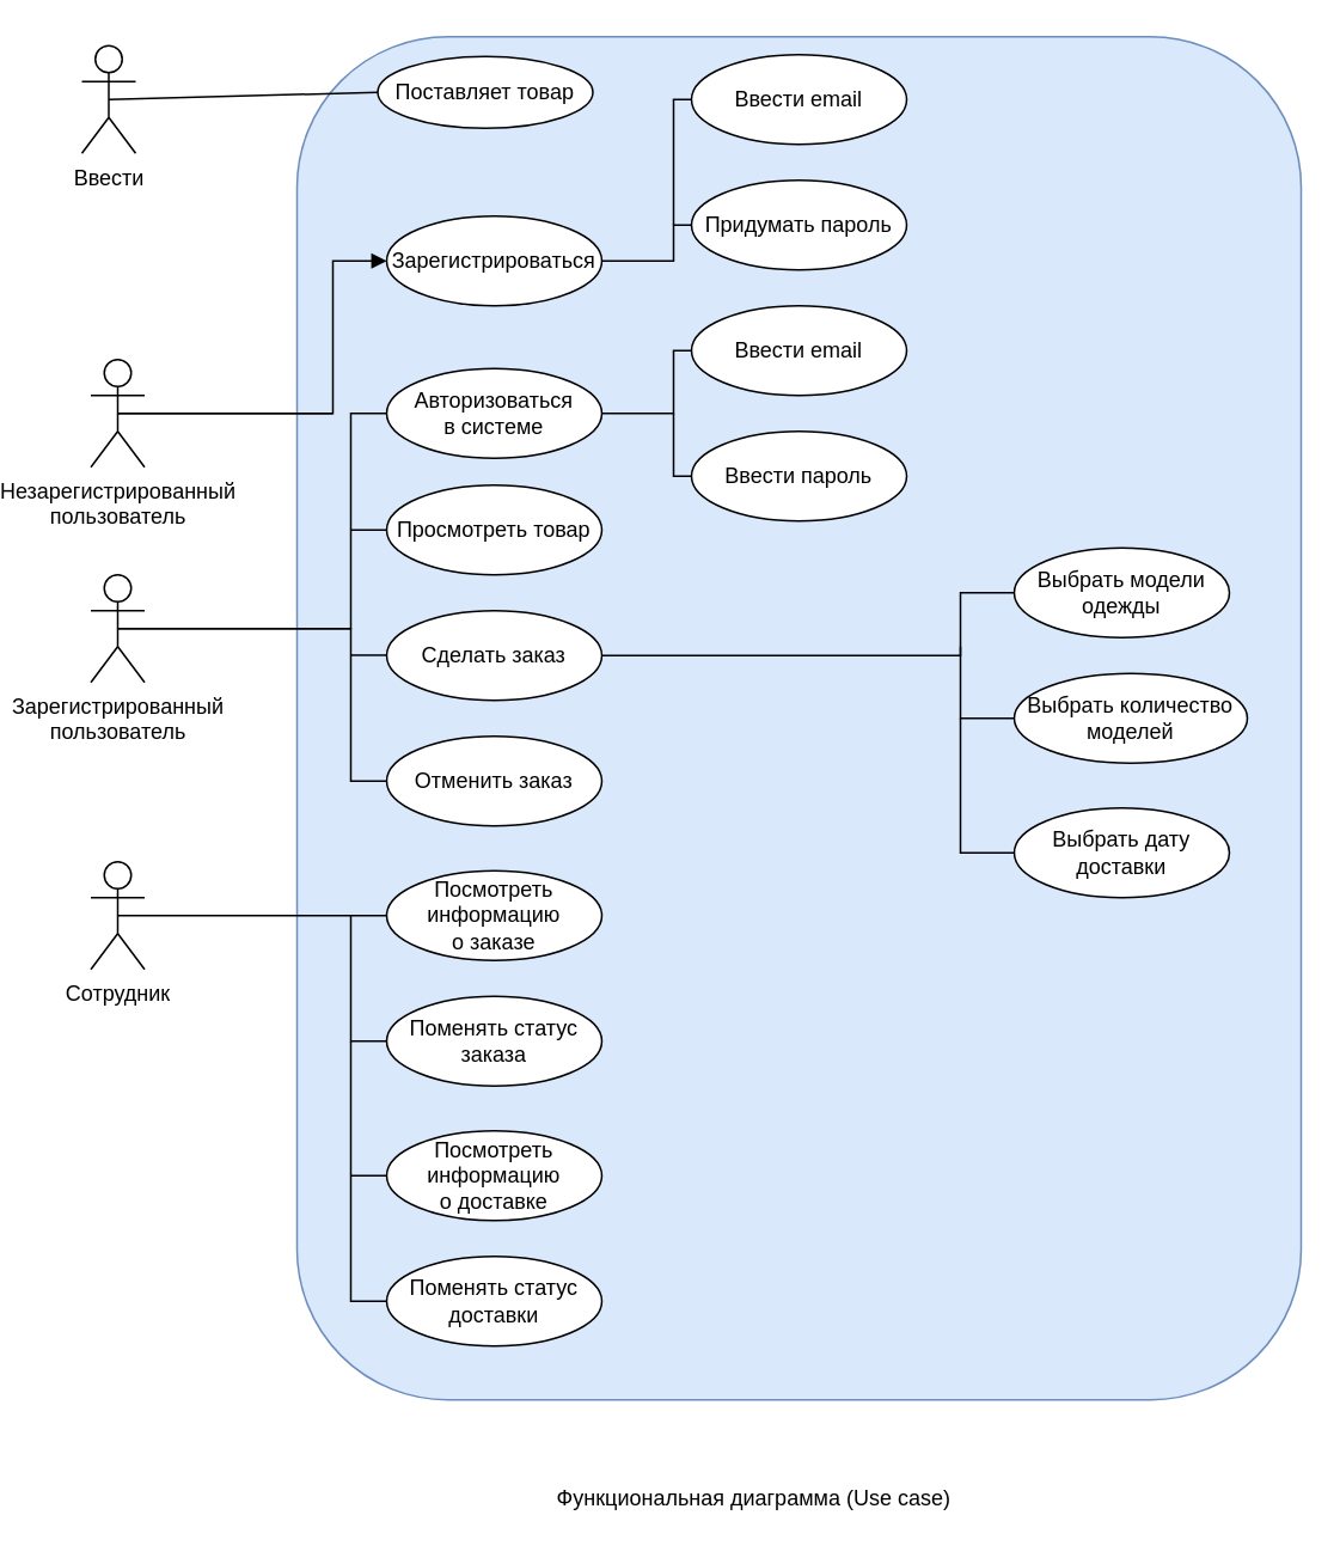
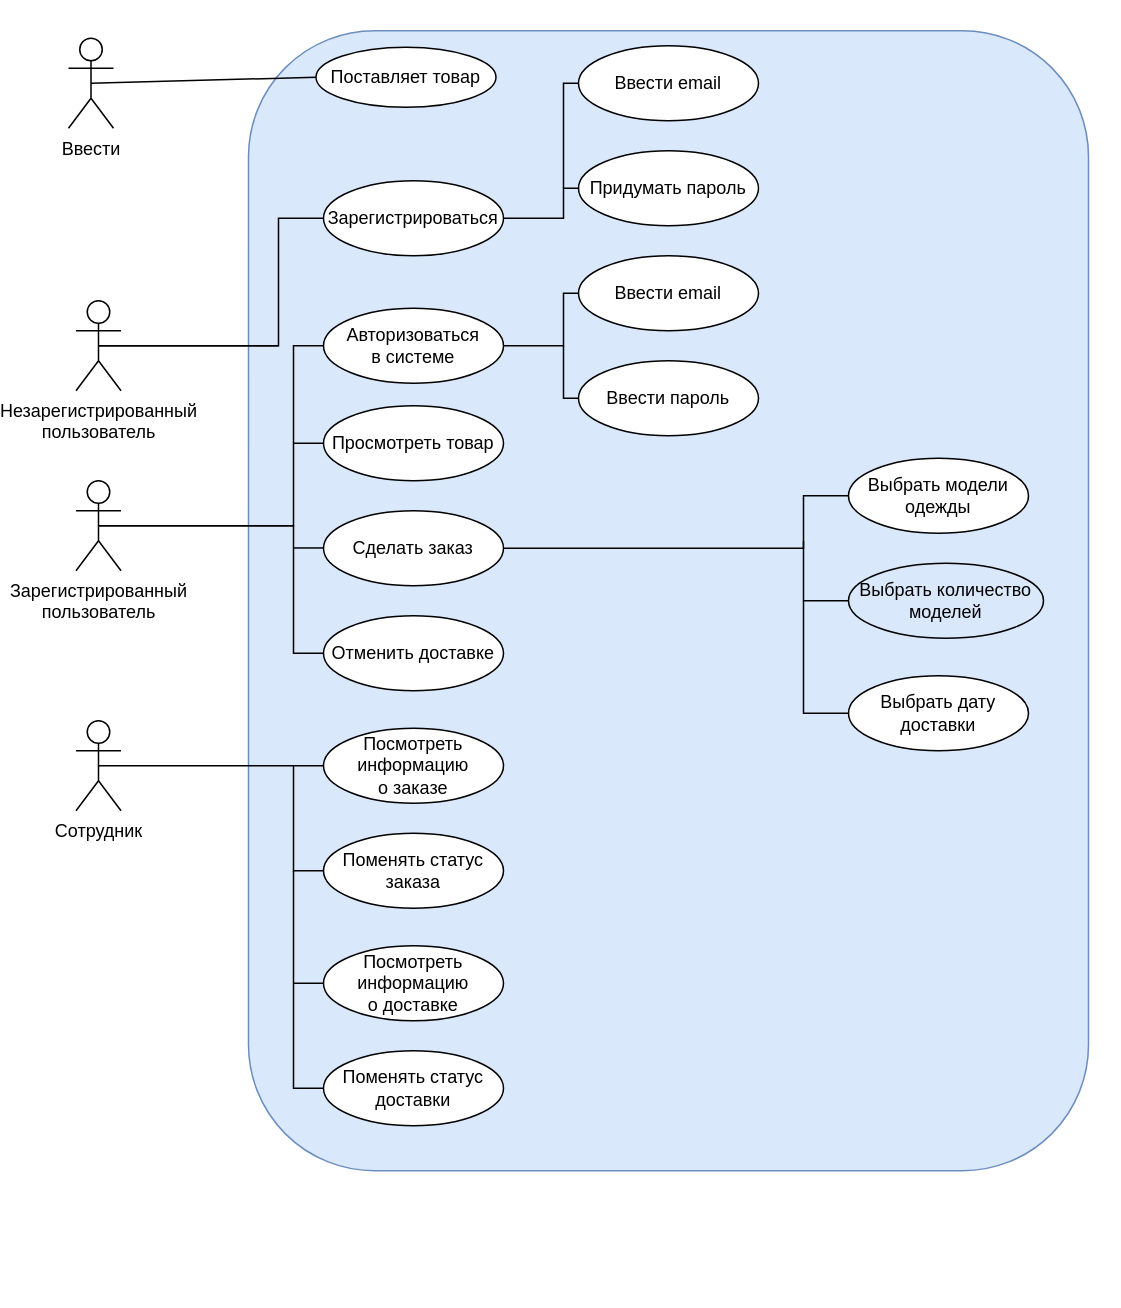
  <mxCell id="0" />
  <mxCell id="1" parent="0" />
  <mxCell id="2" value="" style="rounded=1;whiteSpace=wrap;html=1;fillColor=#dae8fc;strokeColor=#6c8ebf;" vertex="1" parent="1"><mxGeometry x="140" y="20" width="560" height="760" as="geometry" /></mxCell>
  <mxCell id="3" value="Незарегистрированный&lt;br&gt;пользователь" style="shape=umlActor;verticalLabelPosition=bottom;verticalAlign=top;html=1;outlineConnect=0;" vertex="1" parent="1"><mxGeometry x="25" y="200" width="30" height="60" as="geometry" /></mxCell>
  <mxCell id="4" value="Зарегистрированный&lt;br&gt;пользователь" style="shape=umlActor;verticalLabelPosition=bottom;verticalAlign=top;html=1;outlineConnect=0;" vertex="1" parent="1"><mxGeometry x="25" y="320" width="30" height="60" as="geometry" /></mxCell>
  <mxCell id="5" value="Зарегистрироваться" style="ellipse;whiteSpace=wrap;html=1;" vertex="1" parent="1"><mxGeometry x="190" y="120" width="120" height="50" as="geometry" /></mxCell>
- <mxCell id="6" value="" style="endArrow=block;html=1;rounded=0;exitX=0.5;exitY=0.5;exitDx=0;exitDy=0;exitPerimeter=0;entryX=0;entryY=0.5;entryDx=0;entryDy=0;" edge="1" parent="1" source="3" target="5"><mxGeometry width="50" height="50" relative="1" as="geometry"><mxPoint x="380" y="390" as="sourcePoint" /><mxPoint x="219.8" y="230" as="targetPoint" /><Array as="points"><mxPoint x="160" y="230" /><mxPoint x="160" y="145" /></Array></mxGeometry></mxCell>
+ <mxCell id="6" value="" style="endArrow=none;html=1;rounded=0;exitX=0.5;exitY=0.5;exitDx=0;exitDy=0;exitPerimeter=0;entryX=0;entryY=0.5;entryDx=0;entryDy=0;" edge="1" parent="1" source="3" target="5"><mxGeometry width="50" height="50" relative="1" as="geometry"><mxPoint x="380" y="390" as="sourcePoint" /><mxPoint x="219.8" y="230" as="targetPoint" /><Array as="points"><mxPoint x="160" y="230" /><mxPoint x="160" y="145" /></Array></mxGeometry></mxCell>
  <mxCell id="7" value="Авторизоваться&lt;br&gt;в системе" style="ellipse;whiteSpace=wrap;html=1;" vertex="1" parent="1"><mxGeometry x="190" y="205" width="120" height="50" as="geometry" /></mxCell>
  <mxCell id="8" value="Просмотреть товар" style="ellipse;whiteSpace=wrap;html=1;" vertex="1" parent="1"><mxGeometry x="190" y="270" width="120" height="50" as="geometry" /></mxCell>
  <mxCell id="9" value="Сделать заказ" style="ellipse;whiteSpace=wrap;html=1;" vertex="1" parent="1"><mxGeometry x="190" y="340" width="120" height="50" as="geometry" /></mxCell>
- <mxCell id="10" value="Отменить заказ" style="ellipse;whiteSpace=wrap;html=1;" vertex="1" parent="1"><mxGeometry x="190" y="410" width="120" height="50" as="geometry" /></mxCell>
+ <mxCell id="10" value="Отменить доставке" style="ellipse;whiteSpace=wrap;html=1;" vertex="1" parent="1"><mxGeometry x="190" y="410" width="120" height="50" as="geometry" /></mxCell>
  <mxCell id="11" value="" style="endArrow=none;html=1;rounded=0;exitX=0.5;exitY=0.5;exitDx=0;exitDy=0;exitPerimeter=0;entryX=0;entryY=0.5;entryDx=0;entryDy=0;" edge="1" parent="1" source="4" target="7"><mxGeometry width="50" height="50" relative="1" as="geometry"><mxPoint x="380" y="390" as="sourcePoint" /><mxPoint x="430" y="340" as="targetPoint" /><Array as="points"><mxPoint x="170" y="350" /><mxPoint x="170" y="230" /></Array></mxGeometry></mxCell>
  <mxCell id="12" value="" style="endArrow=none;html=1;rounded=0;exitX=0.5;exitY=0.5;exitDx=0;exitDy=0;exitPerimeter=0;" edge="1" parent="1" source="3"><mxGeometry width="50" height="50" relative="1" as="geometry"><mxPoint x="380" y="390" as="sourcePoint" /><mxPoint x="160" y="230" as="targetPoint" /></mxGeometry></mxCell>
  <mxCell id="13" value="" style="endArrow=none;html=1;rounded=0;exitX=0;exitY=0.5;exitDx=0;exitDy=0;" edge="1" parent="1" source="8"><mxGeometry width="50" height="50" relative="1" as="geometry"><mxPoint x="380" y="390" as="sourcePoint" /><mxPoint x="170" y="295" as="targetPoint" /></mxGeometry></mxCell>
  <mxCell id="14" value="" style="endArrow=none;html=1;rounded=0;exitX=0;exitY=0.5;exitDx=0;exitDy=0;entryX=0.5;entryY=0.5;entryDx=0;entryDy=0;entryPerimeter=0;" edge="1" parent="1" source="10" target="4"><mxGeometry width="50" height="50" relative="1" as="geometry"><mxPoint x="380" y="390" as="sourcePoint" /><mxPoint x="430" y="340" as="targetPoint" /><Array as="points"><mxPoint x="170" y="435" /><mxPoint x="170" y="350" /></Array></mxGeometry></mxCell>
  <mxCell id="15" value="" style="endArrow=none;html=1;rounded=0;exitX=0;exitY=0.5;exitDx=0;exitDy=0;" edge="1" parent="1"><mxGeometry width="50" height="50" relative="1" as="geometry"><mxPoint x="190" y="364.8" as="sourcePoint" /><mxPoint x="170" y="364.8" as="targetPoint" /></mxGeometry></mxCell>
  <mxCell id="16" value="Ввести email" style="ellipse;whiteSpace=wrap;html=1;" vertex="1" parent="1"><mxGeometry x="360" y="30" width="120" height="50" as="geometry" /></mxCell>
  <mxCell id="17" value="Придумать пароль" style="ellipse;whiteSpace=wrap;html=1;" vertex="1" parent="1"><mxGeometry x="360" y="100" width="120" height="50" as="geometry" /></mxCell>
  <mxCell id="18" value="" style="endArrow=none;html=1;rounded=0;exitX=1;exitY=0.5;exitDx=0;exitDy=0;entryX=0;entryY=0.5;entryDx=0;entryDy=0;" edge="1" parent="1" source="5" target="17"><mxGeometry width="50" height="50" relative="1" as="geometry"><mxPoint x="540" y="310" as="sourcePoint" /><mxPoint x="350" y="145" as="targetPoint" /><Array as="points"><mxPoint x="350" y="145" /><mxPoint x="350" y="125" /></Array></mxGeometry></mxCell>
  <mxCell id="19" value="" style="endArrow=none;html=1;rounded=0;entryX=0;entryY=0.5;entryDx=0;entryDy=0;" edge="1" parent="1" target="16"><mxGeometry width="50" height="50" relative="1" as="geometry"><mxPoint x="350" y="125" as="sourcePoint" /><mxPoint x="400" y="75" as="targetPoint" /><Array as="points"><mxPoint x="350" y="55" /></Array></mxGeometry></mxCell>
  <mxCell id="20" value="Ввести email" style="ellipse;whiteSpace=wrap;html=1;" vertex="1" parent="1"><mxGeometry x="360" y="170" width="120" height="50" as="geometry" /></mxCell>
  <mxCell id="21" value="Ввести пароль" style="ellipse;whiteSpace=wrap;html=1;" vertex="1" parent="1"><mxGeometry x="360" y="240" width="120" height="50" as="geometry" /></mxCell>
  <mxCell id="22" value="" style="endArrow=none;html=1;rounded=0;exitX=1;exitY=0.5;exitDx=0;exitDy=0;entryX=0;entryY=0.5;entryDx=0;entryDy=0;" edge="1" parent="1" source="7" target="20"><mxGeometry width="50" height="50" relative="1" as="geometry"><mxPoint x="540" y="310" as="sourcePoint" /><mxPoint x="590" y="260" as="targetPoint" /><Array as="points"><mxPoint x="350" y="230" /><mxPoint x="350" y="195" /></Array></mxGeometry></mxCell>
  <mxCell id="23" value="" style="endArrow=none;html=1;rounded=0;entryX=0;entryY=0.5;entryDx=0;entryDy=0;" edge="1" parent="1" target="21"><mxGeometry width="50" height="50" relative="1" as="geometry"><mxPoint x="350" y="230" as="sourcePoint" /><mxPoint x="590" y="260" as="targetPoint" /><Array as="points"><mxPoint x="350" y="265" /></Array></mxGeometry></mxCell>
  <mxCell id="24" value="Выбрать модели&lt;br&gt;одежды" style="ellipse;whiteSpace=wrap;html=1;" vertex="1" parent="1"><mxGeometry x="540" y="305" width="120" height="50" as="geometry" /></mxCell>
- <mxCell id="25" value="Выбрать количество&lt;br&gt;моделей" style="ellipse;whiteSpace=wrap;html=1;" vertex="1" parent="1"><mxGeometry x="540" y="375" width="130" height="50" as="geometry" /></mxCell>
+ <mxCell id="25" value="Выбрать количество&lt;br&gt;моделей" style="ellipse;whiteSpace=wrap;html=1;fillColor=#dae8fc;" vertex="1" parent="1"><mxGeometry x="540" y="375" width="130" height="50" as="geometry" /></mxCell>
  <mxCell id="26" value="" style="endArrow=none;html=1;rounded=0;exitX=1;exitY=0.5;exitDx=0;exitDy=0;entryX=0;entryY=0.5;entryDx=0;entryDy=0;" edge="1" parent="1" source="9" target="24"><mxGeometry width="50" height="50" relative="1" as="geometry"><mxPoint x="580" y="420" as="sourcePoint" /><mxPoint x="630" y="370" as="targetPoint" /><Array as="points"><mxPoint x="510" y="365" /><mxPoint x="510" y="330" /></Array></mxGeometry></mxCell>
  <mxCell id="27" value="" style="endArrow=none;html=1;rounded=0;entryX=0;entryY=0.5;entryDx=0;entryDy=0;" edge="1" parent="1" target="25"><mxGeometry width="50" height="50" relative="1" as="geometry"><mxPoint x="510" y="360" as="sourcePoint" /><mxPoint x="630" y="370" as="targetPoint" /><Array as="points"><mxPoint x="510" y="400" /></Array></mxGeometry></mxCell>
  <mxCell id="28" value="Выбрать дату&lt;br&gt;доставки" style="ellipse;whiteSpace=wrap;html=1;" vertex="1" parent="1"><mxGeometry x="540" y="450" width="120" height="50" as="geometry" /></mxCell>
  <mxCell id="29" value="" style="endArrow=none;html=1;rounded=0;exitX=0;exitY=0.5;exitDx=0;exitDy=0;" edge="1" parent="1" source="28"><mxGeometry width="50" height="50" relative="1" as="geometry"><mxPoint x="600" y="420" as="sourcePoint" /><mxPoint x="510" y="400" as="targetPoint" /><Array as="points"><mxPoint x="510" y="475" /></Array></mxGeometry></mxCell>
  <mxCell id="30" value="Сотрудник" style="shape=umlActor;verticalLabelPosition=bottom;verticalAlign=top;html=1;outlineConnect=0;" vertex="1" parent="1"><mxGeometry x="25" y="480" width="30" height="60" as="geometry" /></mxCell>
  <mxCell id="31" value="Посмотреть&lt;br&gt;информацию&lt;br&gt;о заказе" style="ellipse;whiteSpace=wrap;html=1;" vertex="1" parent="1"><mxGeometry x="190" y="485" width="120" height="50" as="geometry" /></mxCell>
  <mxCell id="32" value="Поменять статус&lt;br&gt;заказа" style="ellipse;whiteSpace=wrap;html=1;" vertex="1" parent="1"><mxGeometry x="190" y="555" width="120" height="50" as="geometry" /></mxCell>
  <mxCell id="33" value="" style="endArrow=none;html=1;rounded=0;exitX=0.5;exitY=0.5;exitDx=0;exitDy=0;exitPerimeter=0;" edge="1" parent="1" source="30"><mxGeometry width="50" height="50" relative="1" as="geometry"><mxPoint x="510" y="460" as="sourcePoint" /><mxPoint x="170" y="510" as="targetPoint" /></mxGeometry></mxCell>
- <mxCell id="34" value="Функциональная диаграмма (Use case)" style="text;html=1;strokeColor=none;fillColor=none;align=center;verticalAlign=middle;whiteSpace=wrap;rounded=0;" vertex="1" parent="1"><mxGeometry x="270" y="820" width="250" height="30" as="geometry" /></mxCell>
  <mxCell id="35" value="" style="endArrow=none;html=1;rounded=0;entryX=0;entryY=0.5;entryDx=0;entryDy=0;exitX=0;exitY=0.5;exitDx=0;exitDy=0;" edge="1" parent="1" source="32"><mxGeometry width="50" height="50" relative="1" as="geometry"><mxPoint x="170" y="600" as="sourcePoint" /><mxPoint x="190" y="510" as="targetPoint" /><Array as="points"><mxPoint x="170" y="580" /><mxPoint x="170" y="510" /></Array></mxGeometry></mxCell>
  <mxCell id="36" value="Поменять статус&lt;br&gt;доставки" style="ellipse;whiteSpace=wrap;html=1;" vertex="1" parent="1"><mxGeometry x="190" y="700" width="120" height="50" as="geometry" /></mxCell>
  <mxCell id="37" value="Посмотреть&lt;br&gt;информацию&lt;br&gt;о доставке" style="ellipse;whiteSpace=wrap;html=1;" vertex="1" parent="1"><mxGeometry x="190" y="630" width="120" height="50" as="geometry" /></mxCell>
  <mxCell id="38" value="" style="endArrow=none;html=1;rounded=0;exitX=0;exitY=0.5;exitDx=0;exitDy=0;" edge="1" parent="1" source="36"><mxGeometry width="50" height="50" relative="1" as="geometry"><mxPoint x="390" y="590" as="sourcePoint" /><mxPoint x="170" y="580" as="targetPoint" /><Array as="points"><mxPoint x="170" y="725" /></Array></mxGeometry></mxCell>
  <mxCell id="39" value="" style="endArrow=none;html=1;rounded=0;entryX=0;entryY=0.5;entryDx=0;entryDy=0;" edge="1" parent="1" target="37"><mxGeometry width="50" height="50" relative="1" as="geometry"><mxPoint x="170" y="655" as="sourcePoint" /><mxPoint x="440" y="540" as="targetPoint" /></mxGeometry></mxCell>
  <mxCell id="40" value="Ввести" style="shape=umlActor;verticalLabelPosition=bottom;verticalAlign=top;html=1;outlineConnect=0;" vertex="1" parent="1"><mxGeometry x="20" y="25" width="30" height="60" as="geometry" /></mxCell>
  <mxCell id="41" value="Поставляет товар" style="ellipse;whiteSpace=wrap;html=1;" vertex="1" parent="1"><mxGeometry x="185" y="31" width="120" height="40" as="geometry" /></mxCell>
  <mxCell id="42" value="" style="endArrow=none;html=1;rounded=0;exitX=0.5;exitY=0.5;exitDx=0;exitDy=0;exitPerimeter=0;entryX=0;entryY=0.5;entryDx=0;entryDy=0;" edge="1" parent="1" source="40" target="41"><mxGeometry width="50" height="50" relative="1" as="geometry"><mxPoint x="385" y="275" as="sourcePoint" /><mxPoint x="435" y="225" as="targetPoint" /></mxGeometry></mxCell>
